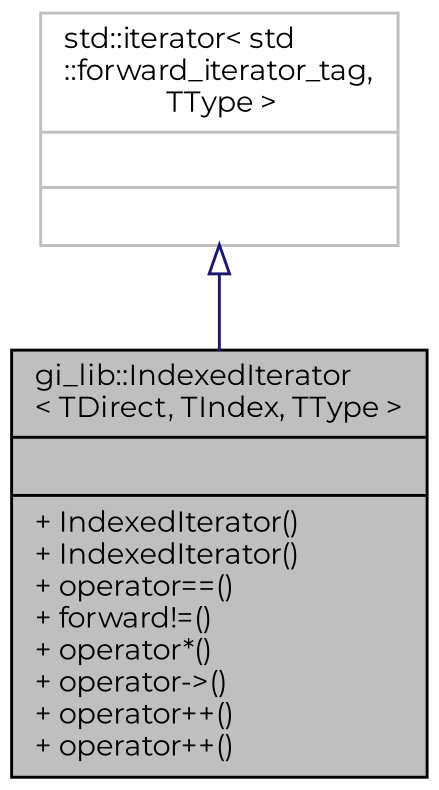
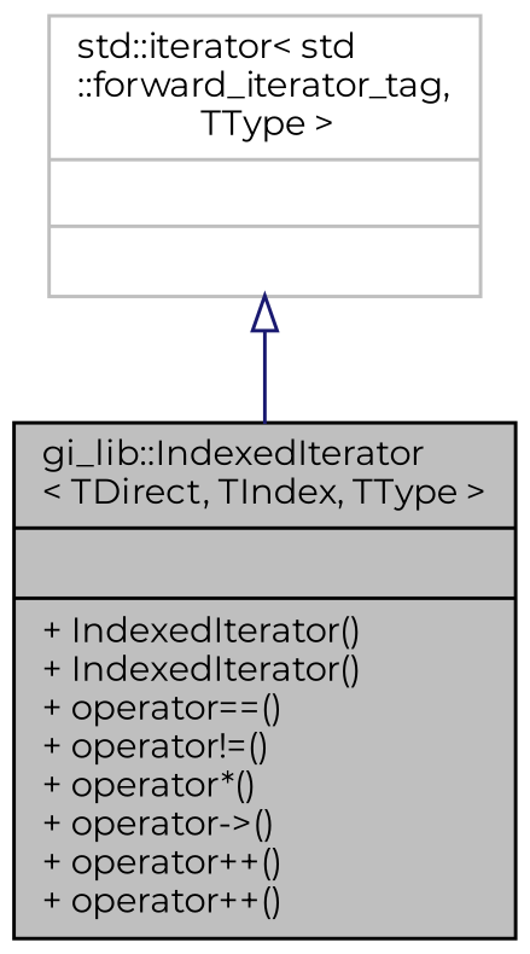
  digraph {
    fontname=Montserrat
    node [fontname=Montserrat fontsize=10 shape=record style=filled]
-   n1 [color=black fillcolor=grey75 fontcolor=black height=0.2 label="{gi_lib::IndexedIterator\l\< TDirect, TIndex, TType \>\n||+ IndexedIterator()\l+ IndexedIterator()\l+ operator==()\l+ forward!=()\l+ operator*()\l+ operator-\>()\l+ operator++()\l+ operator++()\l}" width=0.4]
+   n1 [color=black fillcolor=grey75 fontcolor=black height=0.2 label="{gi_lib::IndexedIterator\l\< TDirect, TIndex, TType \>\n||+ IndexedIterator()\l+ IndexedIterator()\l+ operator==()\l+ operator!=()\l+ operator*()\l+ operator-\>()\l+ operator++()\l+ operator++()\l}" width=0.4]
    n2 [color=grey75 fillcolor=white height=0.2 label="{std::iterator\< std\l::forward_iterator_tag,\l TType \>\n||}" width=0.4]
    n2 -> n1 [arrowtail=onormal color=midnightblue dir=back fontname=Montserrat fontsize=10 labelfontname=Helvetica labelfontsize=10 style=solid]
  }
